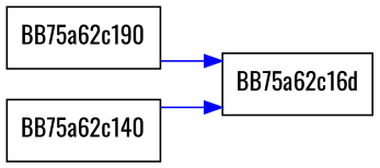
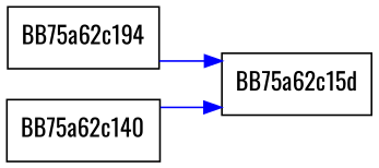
  digraph {
    fontname=Oswald
    rankdir=LR
    splines=ortho
    node [fontname=Oswald shape=box]
    edge [color=blue fontname=Oswald]
-   BB75a62c190
-   BB75a62c15d [label=BB75a62c16d]
+   BB75a62c190 [label=BB75a62c194]
+   BB75a62c15d
    n3 [label=BB75a62c140]
    BB75a62c190 -> BB75a62c15d
    n3 -> BB75a62c15d
  }
